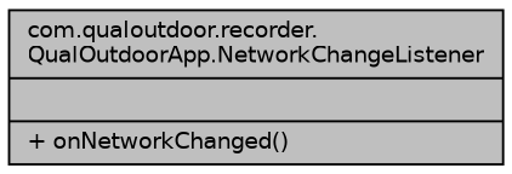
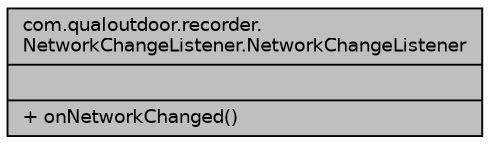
  digraph {
-   n1 [color=black fillcolor=grey75 fontcolor=black fontname=Helvetica fontsize=10 height=0.2 label="{com.qualoutdoor.recorder.\lQualOutdoorApp.NetworkChangeListener\n||+ onNetworkChanged()\l}" shape=record style=filled width=0.4]
+   n1 [color=black fillcolor=grey75 fontcolor=black fontname=Helvetica fontsize=10 height=0.2 label="{com.qualoutdoor.recorder.\lNetworkChangeListener.NetworkChangeListener\n||+ onNetworkChanged()\l}" shape=record style=filled width=0.4]
  }
